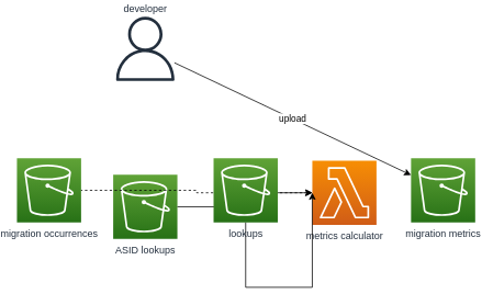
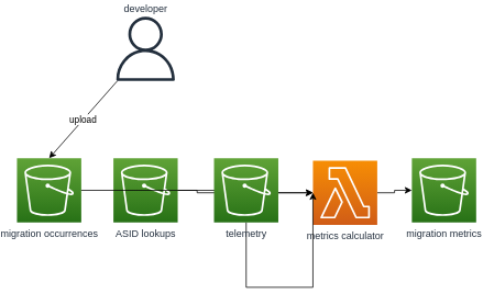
  <mxCell id="0" />
  <mxCell id="1" parent="0" />
  <mxCell id="2" value="migration occurrences" style="sketch=0;points=[[0,0,0],[0.25,0,0],[0.5,0,0],[0.75,0,0],[1,0,0],[0,1,0],[0.25,1,0],[0.5,1,0],[0.75,1,0],[1,1,0],[0,0.25,0],[0,0.5,0],[0,0.75,0],[1,0.25,0],[1,0.5,0],[1,0.75,0]];outlineConnect=0;fontColor=#232F3E;gradientColor=#60A337;gradientDirection=north;fillColor=#277116;strokeColor=#ffffff;dashed=0;verticalLabelPosition=bottom;verticalAlign=top;align=center;html=1;fontSize=12;fontStyle=0;aspect=fixed;shape=mxgraph.aws4.resourceIcon;resIcon=mxgraph.aws4.s3;" parent="1" vertex="1"><mxGeometry x="20" y="192" width="78" height="78" as="geometry" /></mxCell>
- <mxCell id="3" value="ASID lookups" style="sketch=0;points=[[0,0,0],[0.25,0,0],[0.5,0,0],[0.75,0,0],[1,0,0],[0,1,0],[0.25,1,0],[0.5,1,0],[0.75,1,0],[1,1,0],[0,0.25,0],[0,0.5,0],[0,0.75,0],[1,0.25,0],[1,0.5,0],[1,0.75,0]];outlineConnect=0;fontColor=#232F3E;gradientColor=#60A337;gradientDirection=north;fillColor=#277116;strokeColor=#ffffff;dashed=0;verticalLabelPosition=bottom;verticalAlign=top;align=center;html=1;fontSize=12;fontStyle=0;aspect=fixed;shape=mxgraph.aws4.resourceIcon;resIcon=mxgraph.aws4.s3;" parent="1" vertex="1"><mxGeometry x="137" y="212" width="78" height="78" as="geometry" /></mxCell>
+ <mxCell id="3" value="ASID lookups" style="sketch=0;points=[[0,0,0],[0.25,0,0],[0.5,0,0],[0.75,0,0],[1,0,0],[0,1,0],[0.25,1,0],[0.5,1,0],[0.75,1,0],[1,1,0],[0,0.25,0],[0,0.5,0],[0,0.75,0],[1,0.25,0],[1,0.5,0],[1,0.75,0]];outlineConnect=0;fontColor=#232F3E;gradientColor=#60A337;gradientDirection=north;fillColor=#277116;strokeColor=#ffffff;dashed=0;verticalLabelPosition=bottom;verticalAlign=top;align=center;html=1;fontSize=12;fontStyle=0;aspect=fixed;shape=mxgraph.aws4.resourceIcon;resIcon=mxgraph.aws4.s3;" parent="1" vertex="1"><mxGeometry x="137" y="192" width="78" height="78" as="geometry" /></mxCell>
+ <mxCell id="4" style="edgeStyle=orthogonalEdgeStyle;rounded=0;orthogonalLoop=1;jettySize=auto;html=1;entryX=1;entryY=0.5;entryDx=0;entryDy=0;entryPerimeter=0;startArrow=classic;startFill=1;endArrow=none;endFill=0;" parent="1" source="5" target="8" edge="1"><mxGeometry relative="1" as="geometry" /></mxCell>
  <mxCell id="5" value="migration metrics" style="sketch=0;points=[[0,0,0],[0.25,0,0],[0.5,0,0],[0.75,0,0],[1,0,0],[0,1,0],[0.25,1,0],[0.5,1,0],[0.75,1,0],[1,1,0],[0,0.25,0],[0,0.5,0],[0,0.75,0],[1,0.25,0],[1,0.5,0],[1,0.75,0]];outlineConnect=0;fontColor=#232F3E;gradientColor=#60A337;gradientDirection=north;fillColor=#277116;strokeColor=#ffffff;dashed=0;verticalLabelPosition=bottom;verticalAlign=top;align=center;html=1;fontSize=12;fontStyle=0;aspect=fixed;shape=mxgraph.aws4.resourceIcon;resIcon=mxgraph.aws4.s3;labelPosition=center;" parent="1" vertex="1"><mxGeometry x="499" y="192" width="78" height="78" as="geometry" /></mxCell>
- <mxCell id="6" style="edgeStyle=orthogonalEdgeStyle;rounded=0;orthogonalLoop=1;jettySize=auto;html=1;startArrow=classic;startFill=1;endArrow=none;endFill=0;dashed=1;" parent="1" source="8" target="2" edge="1"><mxGeometry relative="1" as="geometry" /></mxCell>
+ <mxCell id="6" style="edgeStyle=orthogonalEdgeStyle;rounded=0;orthogonalLoop=1;jettySize=auto;html=1;startArrow=classic;startFill=1;endArrow=none;endFill=0;" parent="1" source="8" target="2" edge="1"><mxGeometry relative="1" as="geometry" /></mxCell>
  <mxCell id="7" style="edgeStyle=orthogonalEdgeStyle;rounded=0;orthogonalLoop=1;jettySize=auto;html=1;startArrow=classic;startFill=1;endArrow=none;endFill=0;" parent="1" source="8" target="3" edge="1"><mxGeometry relative="1" as="geometry" /></mxCell>
  <mxCell id="8" value="metrics calculator" style="sketch=0;points=[[0,0,0],[0.25,0,0],[0.5,0,0],[0.75,0,0],[1,0,0],[0,1,0],[0.25,1,0],[0.5,1,0],[0.75,1,0],[1,1,0],[0,0.25,0],[0,0.5,0],[0,0.75,0],[1,0.25,0],[1,0.5,0],[1,0.75,0]];outlineConnect=0;fontColor=#232F3E;gradientColor=#F78E04;gradientDirection=north;fillColor=#D05C17;strokeColor=#ffffff;dashed=0;verticalLabelPosition=bottom;verticalAlign=top;align=center;html=1;fontSize=12;fontStyle=0;aspect=fixed;shape=mxgraph.aws4.resourceIcon;resIcon=mxgraph.aws4.lambda;" parent="1" vertex="1"><mxGeometry x="379" y="195" width="78" height="78" as="geometry" /></mxCell>
  <mxCell id="9" value="" style="shape=image;html=1;verticalAlign=top;verticalLabelPosition=bottom;labelBackgroundColor=#ffffff;imageAspect=0;aspect=fixed;image=https://cdn1.iconfinder.com/data/icons/KDE_Crystal_Diamond_2.5_Classical_Mod/128x128/mimetypes/vcalendar.png" parent="1" vertex="1"><mxGeometry x="20" y="150" width="40" height="40" as="geometry" /></mxCell>
  <mxCell id="10" value="developer" style="sketch=0;outlineConnect=0;fontColor=#232F3E;gradientColor=none;fillColor=#232F3D;strokeColor=none;dashed=0;verticalLabelPosition=top;verticalAlign=bottom;align=center;html=1;fontSize=12;fontStyle=0;aspect=fixed;pointerEvents=1;shape=mxgraph.aws4.user;labelPosition=center;" parent="1" vertex="1"><mxGeometry x="137" y="20" width="78" height="78" as="geometry" /></mxCell>
- <mxCell id="11" value="upload" style="endArrow=classic;html=1;rounded=0;" parent="1" source="10" target="5" edge="1"><mxGeometry width="50" height="50" relative="1" as="geometry"><mxPoint x="49" y="60" as="sourcePoint" /><mxPoint x="99" y="180" as="targetPoint" /></mxGeometry></mxCell>
+ <mxCell id="11" value="upload" style="endArrow=classic;html=1;rounded=0;entryX=0.5;entryY=0;entryDx=0;entryDy=0;entryPerimeter=0;" parent="1" source="10" target="2" edge="1"><mxGeometry width="50" height="50" relative="1" as="geometry"><mxPoint x="49" y="60" as="sourcePoint" /><mxPoint x="99" y="180" as="targetPoint" /></mxGeometry></mxCell>
  <mxCell id="12" value="" style="shape=image;html=1;verticalAlign=top;verticalLabelPosition=bottom;labelBackgroundColor=#ffffff;imageAspect=0;aspect=fixed;image=https://cdn1.iconfinder.com/data/icons/KDE_Crystal_Diamond_2.5_Classical_Mod/128x128/mimetypes/vcalendar.png" parent="1" vertex="1"><mxGeometry x="179" y="150" width="40" height="40" as="geometry" /></mxCell>
  <mxCell id="13" style="edgeStyle=orthogonalEdgeStyle;rounded=0;orthogonalLoop=1;jettySize=auto;html=1;entryX=0;entryY=0.5;entryDx=0;entryDy=0;entryPerimeter=0;exitX=0.5;exitY=1;exitDx=0;exitDy=0;exitPerimeter=0;" parent="1" source="14" target="8" edge="1"><mxGeometry relative="1" as="geometry"><Array as="points"><mxPoint x="298" y="349" /></Array></mxGeometry></mxCell>
- <mxCell id="14" value="lookups" style="sketch=0;points=[[0,0,0],[0.25,0,0],[0.5,0,0],[0.75,0,0],[1,0,0],[0,1,0],[0.25,1,0],[0.5,1,0],[0.75,1,0],[1,1,0],[0,0.25,0],[0,0.5,0],[0,0.75,0],[1,0.25,0],[1,0.5,0],[1,0.75,0]];outlineConnect=0;fontColor=#232F3E;gradientColor=#60A337;gradientDirection=north;fillColor=#277116;strokeColor=#ffffff;dashed=0;verticalLabelPosition=bottom;verticalAlign=top;align=center;html=1;fontSize=12;fontStyle=0;aspect=fixed;shape=mxgraph.aws4.resourceIcon;resIcon=mxgraph.aws4.s3;" parent="1" vertex="1"><mxGeometry x="259" y="192" width="78" height="78" as="geometry" /></mxCell>
+ <mxCell id="14" value="telemetry" style="sketch=0;points=[[0,0,0],[0.25,0,0],[0.5,0,0],[0.75,0,0],[1,0,0],[0,1,0],[0.25,1,0],[0.5,1,0],[0.75,1,0],[1,1,0],[0,0.25,0],[0,0.5,0],[0,0.75,0],[1,0.25,0],[1,0.5,0],[1,0.75,0]];outlineConnect=0;fontColor=#232F3E;gradientColor=#60A337;gradientDirection=north;fillColor=#277116;strokeColor=#ffffff;dashed=0;verticalLabelPosition=bottom;verticalAlign=top;align=center;html=1;fontSize=12;fontStyle=0;aspect=fixed;shape=mxgraph.aws4.resourceIcon;resIcon=mxgraph.aws4.s3;" parent="1" vertex="1"><mxGeometry x="259" y="192" width="78" height="78" as="geometry" /></mxCell>
  <mxCell id="15" value="" style="shape=image;html=1;verticalAlign=top;verticalLabelPosition=bottom;labelBackgroundColor=#ffffff;imageAspect=0;aspect=fixed;image=https://cdn1.iconfinder.com/data/icons/KDE_Crystal_Diamond_2.5_Classical_Mod/128x128/mimetypes/vcalendar.png" parent="1" vertex="1"><mxGeometry x="297" y="150" width="40" height="40" as="geometry" /></mxCell>
